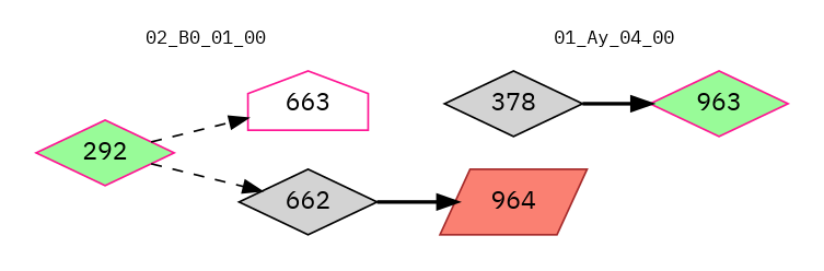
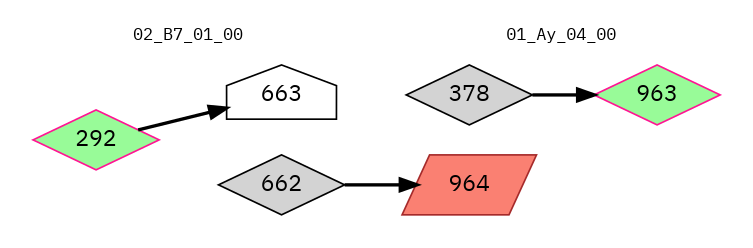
  digraph {
    fontname="IBM Plex Mono"
    rankdir=LR
    node [color=black fillcolor=lightgrey fontname="IBM Plex Mono" shape=diamond style=filled]
    edge [color=black fontname="IBM Plex Mono" style=bold]
    n1 [label=378]
    n2 [color=deeppink fillcolor=palegreen label=963]
    n3 [color=brown fillcolor=salmon label=964 shape=parallelogram]
    n4 [color=deeppink fillcolor=palegreen label=292]
    n5 [label=662]
-   n6 [color=deeppink fillcolor=white label=663 shape=house]
+   n6 [fillcolor=white label=663 shape=house]
    subgraph cluster_1 {
      color=white
      fontsize=10
      label="01_Ay_04_00"
      n1
      n2
      n3
    }
    subgraph cluster_2 {
      color=white
      fontsize=10
-     label="02_B0_01_00"
+     label="02_B7_01_00"
      n4
      n5
      n6
    }
    n1 -> n2
-   n4 -> n5 [style=dashed]
-   n4 -> n6 [style=dashed]
+   n4 -> n6
    n5 -> n3
  }
